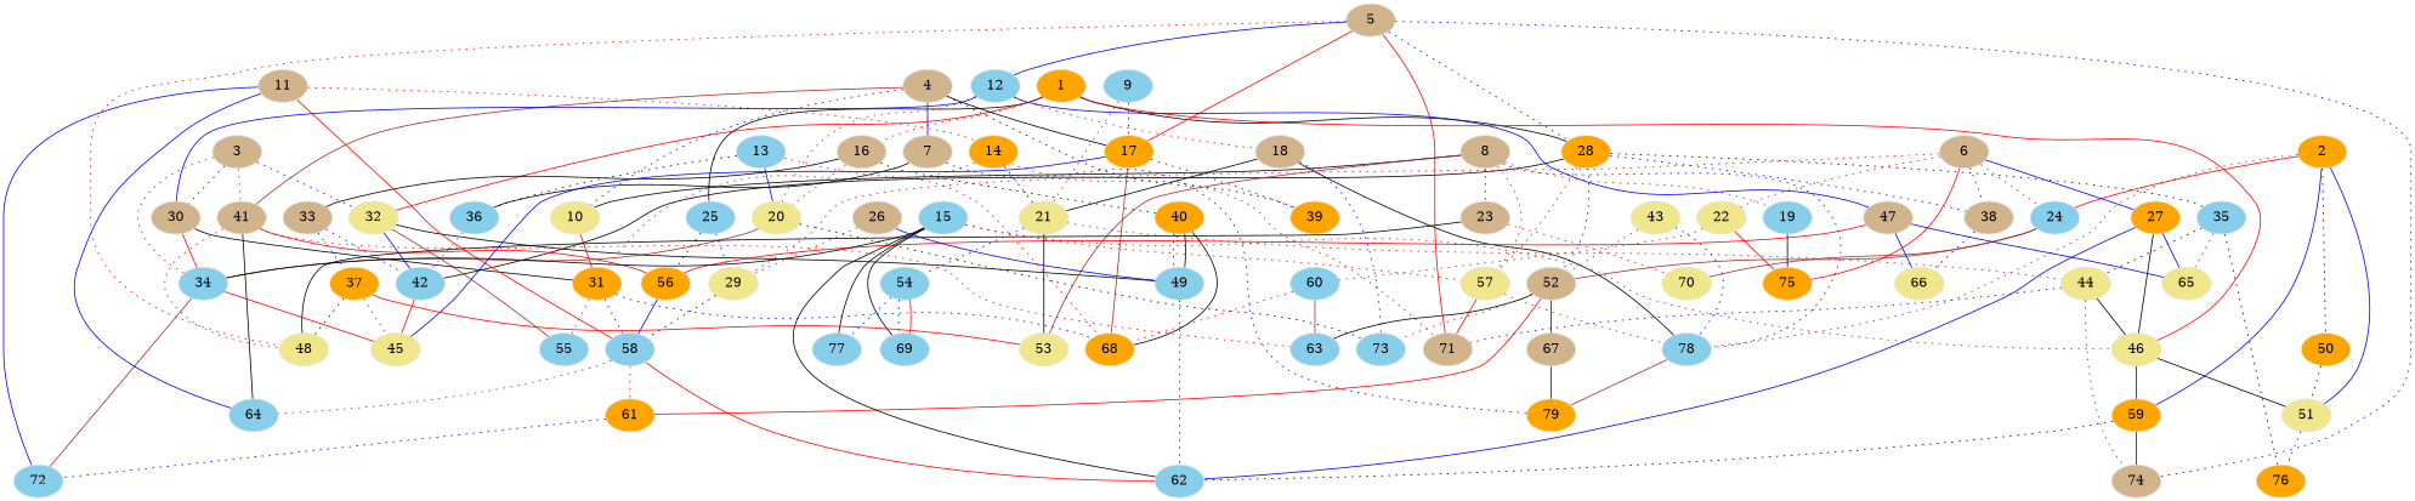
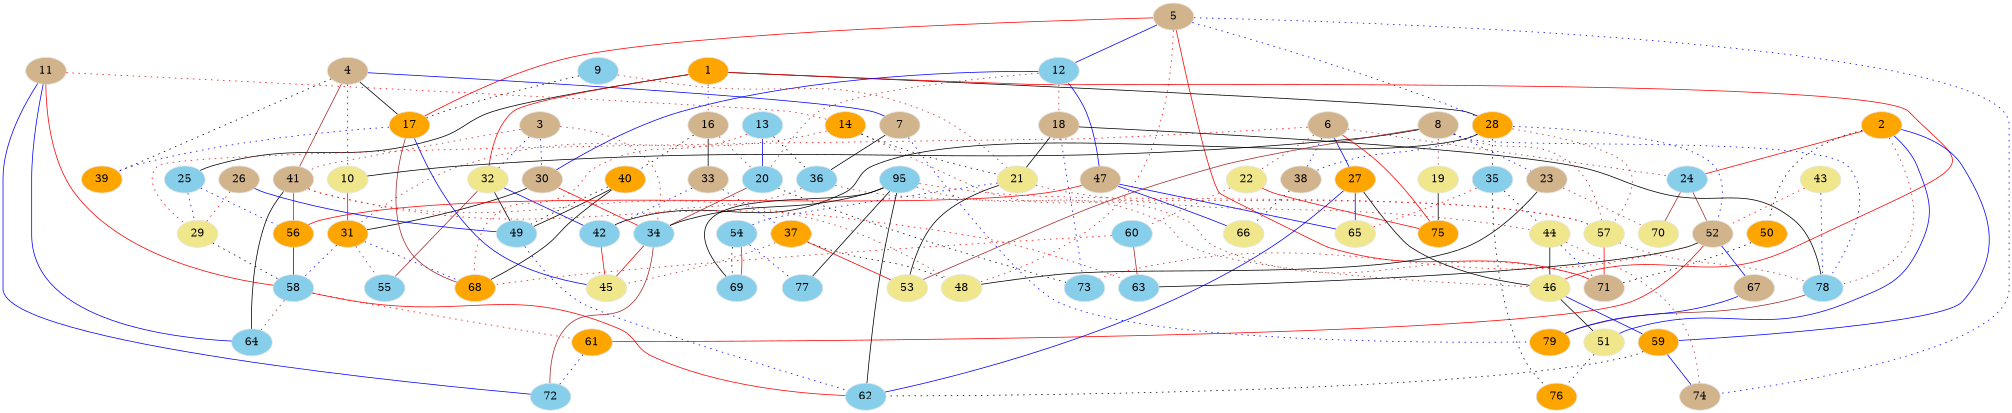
  graph {
    node [color=gray90 fillcolor=skyblue style=filled]
    edge [color=blue style=dotted]
    1 [fillcolor=orange]
    16 [fillcolor=tan]
    25
    28 [fillcolor=orange]
    32 [fillcolor=khaki]
    46 [fillcolor=khaki]
-   20 [fillcolor=khaki]
+   20
    33 [fillcolor=tan]
    40 [fillcolor=orange]
    29 [fillcolor=khaki]
    56 [fillcolor=orange]
    38 [fillcolor=tan]
    57 [fillcolor=khaki]
    52 [fillcolor=tan]
    35
    42
    49
    55
    51 [fillcolor=khaki]
    59 [fillcolor=orange]
    2 [fillcolor=orange]
    24
    50 [fillcolor=orange]
    78
    70 [fillcolor=khaki]
    71 [fillcolor=tan]
    76 [fillcolor=orange]
    74 [fillcolor=tan]
    62
    79 [fillcolor=orange]
    3 [fillcolor=tan]
    30 [fillcolor=tan]
    34
    41 [fillcolor=tan]
    11 [fillcolor=tan]
    14 [fillcolor=orange]
    58
    64
    72
    31 [fillcolor=orange]
    45 [fillcolor=khaki]
    4 [fillcolor=tan]
    7 [fillcolor=tan]
    10 [fillcolor=khaki]
    17 [fillcolor=orange]
    39 [fillcolor=orange]
    36
    68 [fillcolor=orange]
    48 [fillcolor=khaki]
    63
    5 [fillcolor=tan]
    12
    18 [fillcolor=tan]
    47 [fillcolor=tan]
    6 [fillcolor=tan]
    22 [fillcolor=khaki]
    27 [fillcolor=orange]
    75 [fillcolor=orange]
    60
    65 [fillcolor=khaki]
    66 [fillcolor=khaki]
    8 [fillcolor=tan]
-   19
+   19 [fillcolor=khaki]
    23 [fillcolor=tan]
    53 [fillcolor=khaki]
    9
    21 [fillcolor=khaki]
    44 [fillcolor=khaki]
    54
    61 [fillcolor=orange]
    73
    13
-   15
+   15 [label=95]
    69
    77
    37 [fillcolor=orange]
    67 [fillcolor=tan]
    26 [fillcolor=tan]
    43 [fillcolor=khaki]
    1 -- 16 [color=red]
    1 -- 25 [color=black style=solid]
    1 -- 28 [color=black style=solid]
    1 -- 32 [color=red style=solid]
    1 -- 46 [color=red style=solid]
    16 -- 20 [color=brown]
    16 -- 33 [color=black style=solid]
    16 -- 40 [color=black]
    25 -- 29
    25 -- 56
    28 -- 38
    28 -- 57 [color=brown]
    28 -- 52
    28 -- 35 [color=black]
    28 -- 42 [color=black style=solid]
    32 -- 42 [style=solid]
    32 -- 49 [color=black style=solid]
    32 -- 55 [color=brown style=solid]
    46 -- 51 [color=black style=solid]
    46 -- 59 [style=solid]
    20 -- 34 [color=brown style=solid]
    20 -- 73 [color=black]
    33 -- 42
    33 -- 37
    40 -- 49 [color=black]
    40 -- 49 [color=black style=solid]
    40 -- 68 [color=black style=solid]
    29 -- 58 [color=black]
    56 -- 58 [style=solid]
    38 -- 66 [color=black]
    57 -- 78 [color=brown]
    57 -- 71 [color=red style=solid]
    52 -- 63 [color=black style=solid]
    52 -- 61 [color=red style=solid]
    52 -- 73 [color=red]
    52 -- 67 [style=solid]
    35 -- 76 [color=black]
    35 -- 65 [color=red]
    35 -- 44 [color=black]
    42 -- 45 [color=red style=solid]
    49 -- 62
    51 -- 76
    59 -- 74 [style=solid]
    59 -- 62 [color=black]
    2 -- 51 [style=solid]
    2 -- 59 [style=solid]
    2 -- 24 [color=red style=solid]
    2 -- 50 [color=black]
    2 -- 78 [color=brown]
    24 -- 52 [color=brown style=solid]
    24 -- 70 [color=brown style=solid]
-   50 -- 51 [color=black]
+   50 -- 71 [color=black]
    78 -- 79 [color=brown style=solid]
    3 -- 32
    3 -- 30
    3 -- 34 [color=brown]
    3 -- 41 [color=brown]
    30 -- 34 [color=red style=solid]
    30 -- 31 [color=black style=solid]
    34 -- 72 [color=brown style=solid]
    34 -- 45 [color=red style=solid]
    41 -- 56 [color=red style=solid]
    41 -- 64 [color=black style=solid]
    41 -- 48 [color=brown]
    41 -- 63 [color=red]
    11 -- 14 [color=red]
    11 -- 58 [color=red style=solid]
    11 -- 64 [style=solid]
    11 -- 72 [style=solid]
    14 -- 71 [color=brown]
    14 -- 31 [color=brown]
    14 -- 21 [color=black]
    58 -- 62 [color=red style=solid]
    58 -- 64 [color=brown]
    58 -- 61 [color=red]
    31 -- 55 [color=brown]
    31 -- 58
    31 -- 68
    4 -- 41 [color=brown style=solid]
    4 -- 7 [style=solid]
    4 -- 10
    4 -- 17 [color=black style=solid]
    4 -- 39 [color=black]
    7 -- 79
    7 -- 36 [color=black style=solid]
    10 -- 31 [color=red style=solid]
    17 -- 45 [style=solid]
    17 -- 39
    17 -- 68 [color=brown style=solid]
+   36 -- 57 [color=brown]
    36 -- 42 [color=brown]
    5 -- 28
    5 -- 71 [color=red style=solid]
    5 -- 74
    5 -- 17 [color=red style=solid]
    5 -- 48 [color=red]
    5 -- 12 [style=solid]
    12 -- 20 [color=brown]
    12 -- 30 [style=solid]
    12 -- 18 [color=red]
    12 -- 47 [style=solid]
    18 -- 78 [color=black style=solid]
    18 -- 21 [color=black style=solid]
    18 -- 73
    47 -- 56 [color=red style=solid]
    47 -- 65 [style=solid]
    47 -- 66 [style=solid]
    6 -- 29 [color=red]
    6 -- 38
    6 -- 24 [color=brown]
    6 -- 22 [color=brown]
    6 -- 27 [style=solid]
    6 -- 75 [color=red style=solid]
    22 -- 75 [color=red style=solid]
    22 -- 60 [color=brown]
    27 -- 46 [color=black style=solid]
    27 -- 62 [style=solid]
    27 -- 65 [style=solid]
    60 -- 68 [color=red]
    60 -- 63 [color=brown style=solid]
    8 -- 57 [color=brown]
    8 -- 78
    8 -- 10 [color=black style=solid]
    8 -- 19 [color=brown]
    8 -- 23
    8 -- 53 [color=brown style=solid]
    19 -- 75 [color=black style=solid]
    23 -- 70 [color=brown]
    23 -- 48 [color=black style=solid]
    9 -- 17 [color=black]
    9 -- 21 [color=brown]
    21 -- 53 [color=black style=solid]
    21 -- 44 [color=brown]
    21 -- 54
    44 -- 46 [color=black style=solid]
    44 -- 71
    44 -- 74 [color=brown]
    54 -- 69 [color=black]
    54 -- 69 [color=red style=solid]
    54 -- 77
    61 -- 72
    13 -- 20 [style=solid]
    13 -- 36 [color=black]
    13 -- 68 [color=red]
    15 -- 46 [color=brown]
    15 -- 57 [color=red]
    15 -- 62 [color=black style=solid]
    15 -- 34 [color=black style=solid]
    15 -- 69 [color=black style=solid]
    15 -- 77 [color=black style=solid]
    37 -- 45 [color=brown]
    37 -- 48 [color=black]
    37 -- 53 [color=red style=solid]
    67 -- 79 [style=solid]
    26 -- 29 [color=red]
    26 -- 49 [style=solid]
    43 -- 52 [color=red]
    43 -- 78
  }
